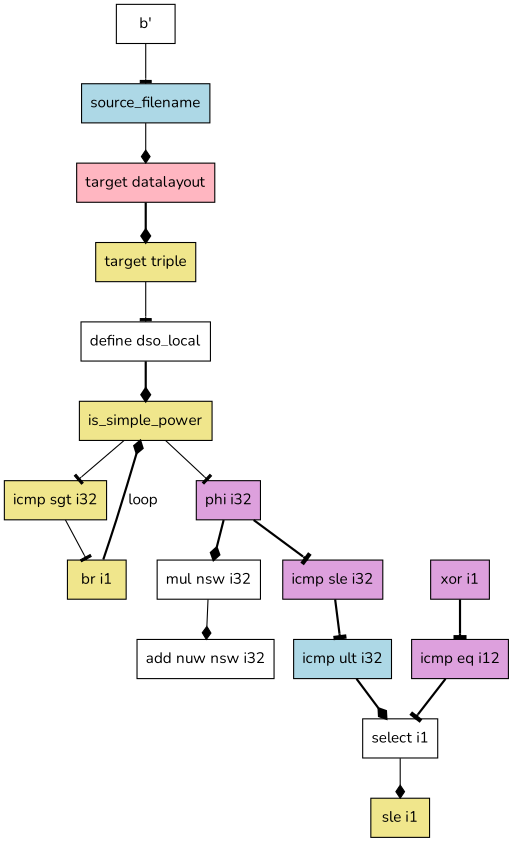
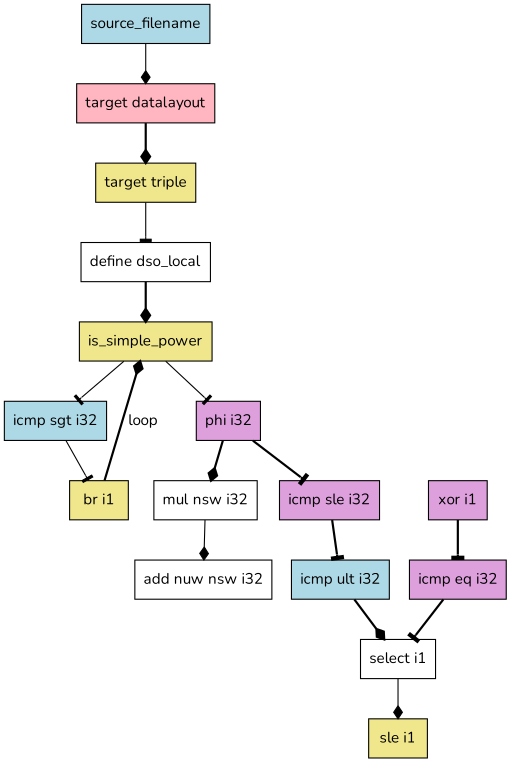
  digraph {
    fontname=Nunito
    node [fillcolor=white fontname=Nunito shape=box style=filled]
    edge [arrowhead=tee fontname=Nunito style=bold]
    source_filename [fillcolor=lightblue]
-   "b'"
    "target datalayout" [fillcolor=lightpink]
    "target triple" [fillcolor=khaki]
    "define dso_local"
    is_simple_power [fillcolor=khaki]
-   "icmp sgt i32" [fillcolor=khaki]
+   "icmp sgt i32" [fillcolor=lightblue]
    "phi i32" [fillcolor=plum]
    "br i1" [fillcolor=khaki]
    "mul nsw i32"
    "icmp sle i32" [fillcolor=plum]
    "add nuw nsw i32"
    "icmp ult i32" [fillcolor=lightblue]
    "select i1"
    n15 [fillcolor=khaki label="sle i1"]
    "xor i1" [fillcolor=plum]
-   "icmp eq i32" [fillcolor=plum label="icmp eq i12"]
+   "icmp eq i32" [fillcolor=plum]
    source_filename -> "target datalayout" [arrowhead=diamond style=solid]
-   "b'" -> source_filename [style=solid]
    "target datalayout" -> "target triple" [arrowhead=diamond]
    "target triple" -> "define dso_local" [style=solid]
    "define dso_local" -> is_simple_power [arrowhead=diamond]
    is_simple_power -> "icmp sgt i32" [style=solid]
    is_simple_power -> "phi i32" [style=solid]
    "icmp sgt i32" -> "br i1" [style=solid]
    "phi i32" -> "mul nsw i32" [arrowhead=diamond]
    "phi i32" -> "icmp sle i32"
    "br i1" -> is_simple_power [arrowhead=diamond label=loop]
    "mul nsw i32" -> "add nuw nsw i32" [arrowhead=diamond style=solid]
    "icmp sle i32" -> "icmp ult i32"
    "icmp ult i32" -> "select i1" [arrowhead=diamond]
    "select i1" -> n15 [arrowhead=diamond style=solid]
    "xor i1" -> "icmp eq i32"
    "icmp eq i32" -> "select i1"
  }
